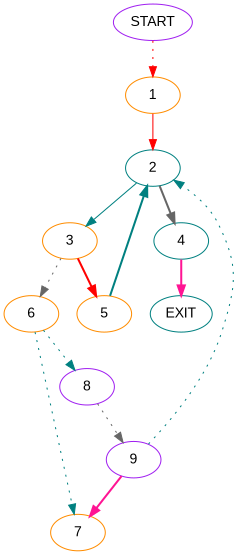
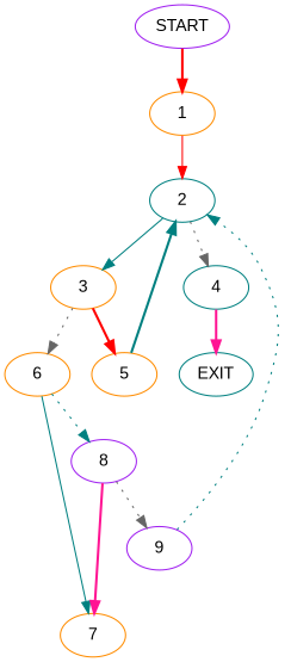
  digraph {
    fontname="Liberation Sans"
    node [color=darkorange fontname="Liberation Sans"]
    edge [color=teal fontname="Liberation Sans" style=bold]
    n1 [color=purple label=START]
    1
    2 [color=teal]
    n4 [color=teal label=EXIT]
    3
    4 [color=teal]
    5
    6
    7
    8 [color=purple]
    9 [color=purple]
-   n1 -> 1 [color=red style=dotted]
+   n1 -> 1 [color=red]
    1 -> 2 [color=red style=solid]
    2 -> 3 [style=solid]
-   2 -> 4 [color=gray40]
+   2 -> 4 [color=gray40 style=dotted]
    3 -> 5 [color=red]
    3 -> 6 [color=gray40 style=dotted]
    4 -> n4 [color=deeppink]
    5 -> 2
-   6 -> 7 [style=dotted]
+   6 -> 7 [style=solid]
    6 -> 8 [style=dotted]
-   9 -> 7 [color=deeppink]
+   8 -> 7 [color=deeppink]
    8 -> 9 [color=gray40 style=dotted]
    9 -> 2 [style=dotted]
  }
